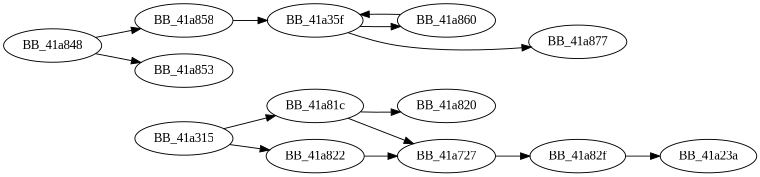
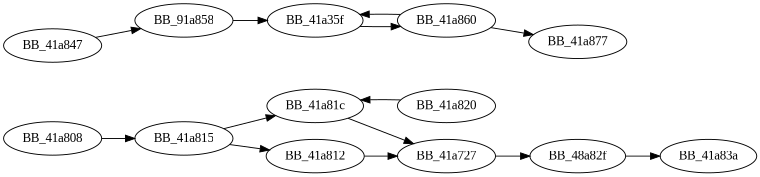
  digraph {
    fontname="Liberation Serif"
    rankdir=LR
    node [fontname="Liberation Serif"]
    edge [fontname="Liberation Serif"]
-   BB_41a815 [label=BB_41a315]
+   BB_41a808
+   BB_41a815
    BB_41a81c
-   BB_41a822
+   BB_41a822 [label=BB_41a812]
    BB_41a820
    n6 [label=BB_41a727]
-   BB_41a82f
-   BB_41a83a [label=BB_41a23a]
+   BB_41a82f [label=BB_48a82f]
+   BB_41a83a
    n9 [label=BB_41a35f]
-   BB_41a858
-   BB_41a848
-   BB_41a853
+   BB_41a858 [label=BB_91a858]
+   BB_41a848 [label=BB_41a847]
    n13 [label=BB_41a860]
    BB_41a877
+   BB_41a808 -> BB_41a815
    BB_41a815 -> BB_41a81c
    BB_41a815 -> BB_41a822
-   BB_41a81c -> BB_41a820
+   BB_41a820 -> BB_41a81c
    BB_41a81c -> n6
    BB_41a822 -> n6
    n6 -> BB_41a82f
    BB_41a82f -> BB_41a83a
    n9 -> n13
-   n9 -> BB_41a877
+   n13 -> BB_41a877
    BB_41a858 -> n9
    BB_41a848 -> BB_41a858
-   BB_41a848 -> BB_41a853
    n13 -> n9
  }
